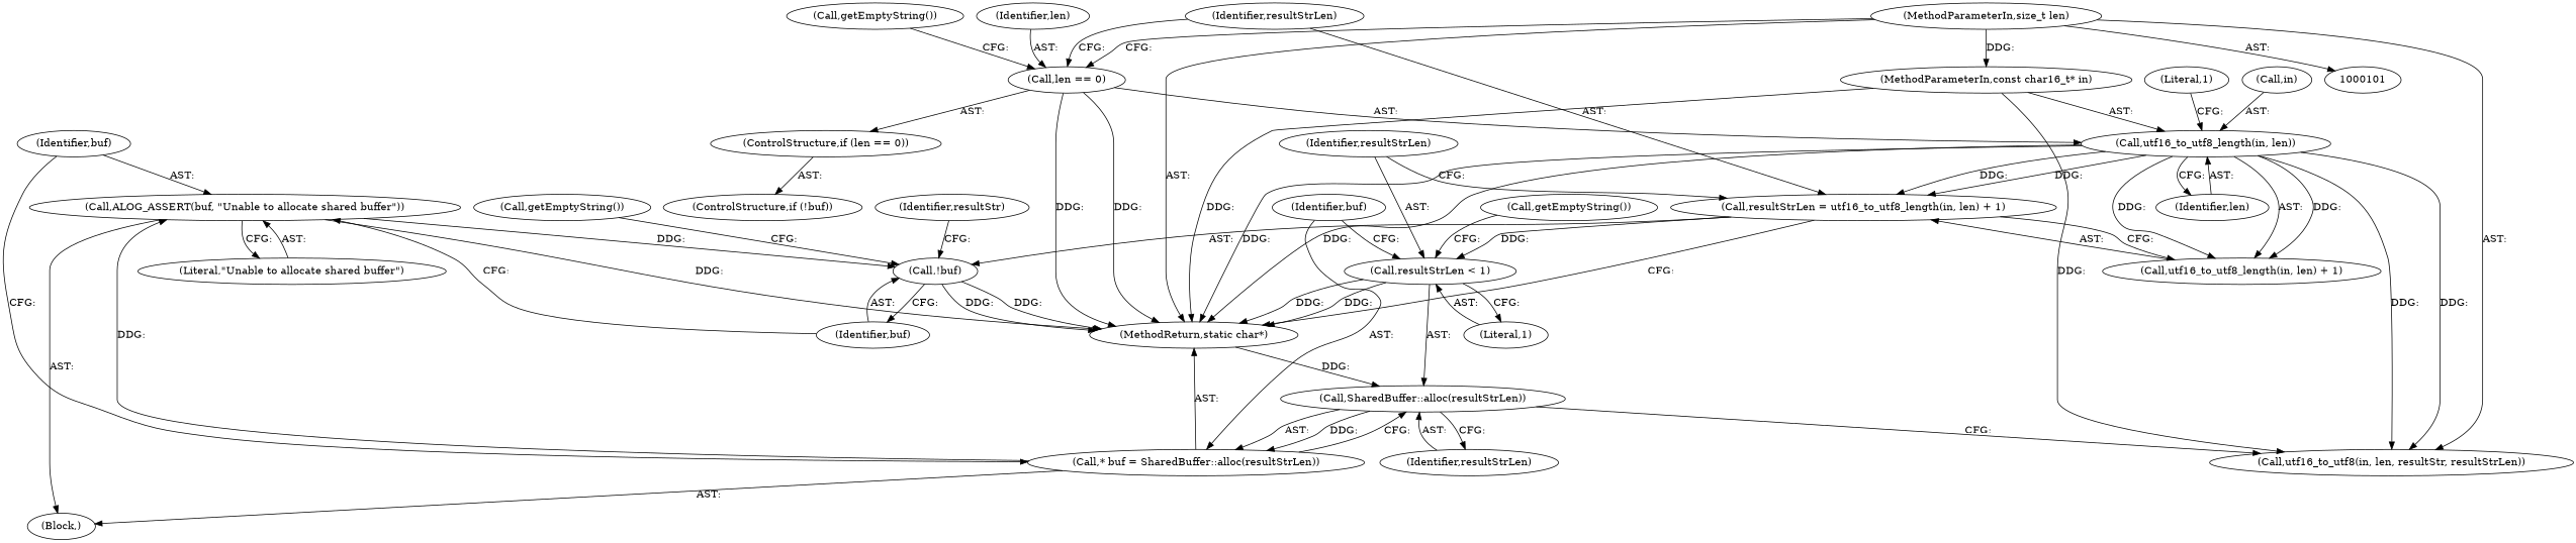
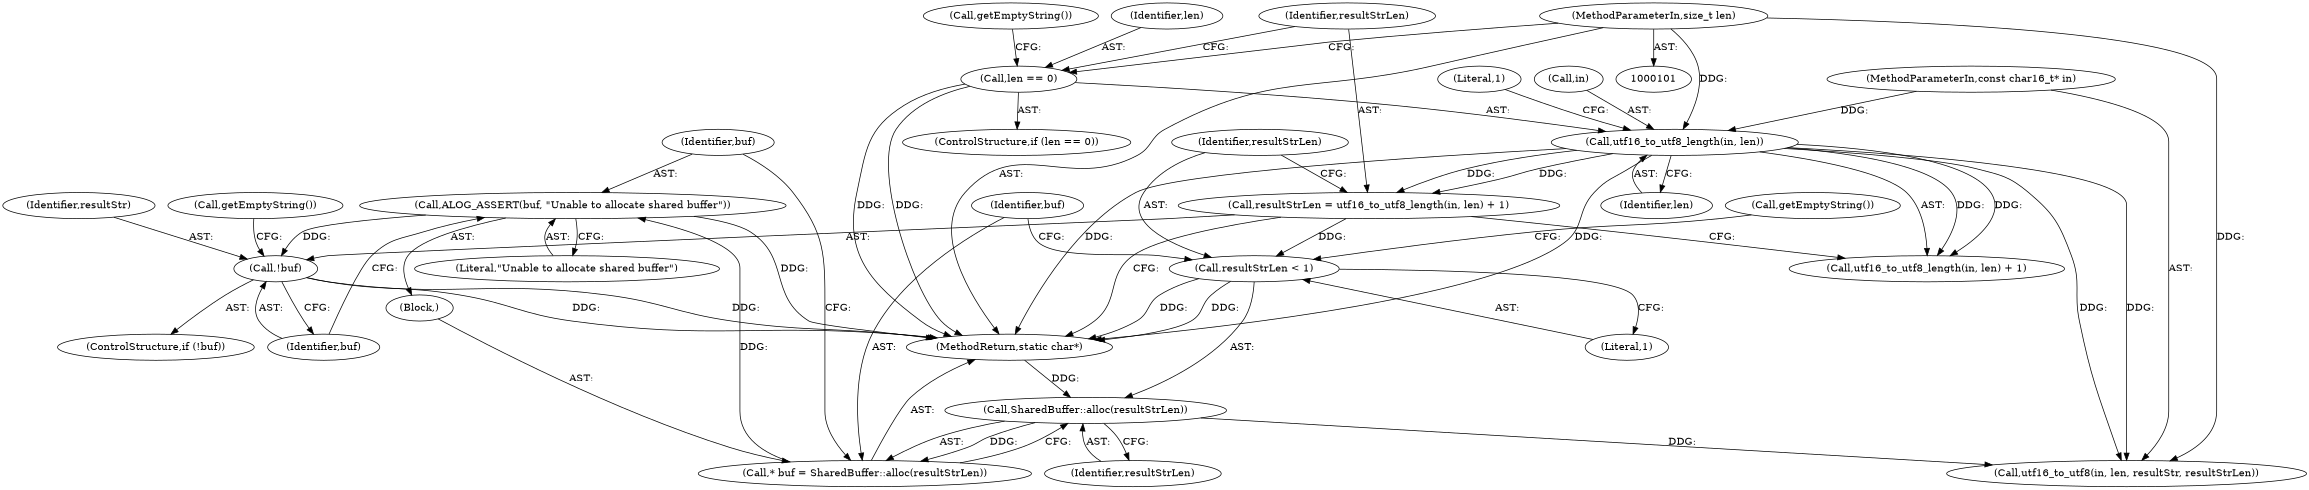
  digraph {
    n1 [label="(Call,ALOG_ASSERT(buf, \"Unable to allocate shared buffer\"))"]
    n2 [label="(Call,!buf)"]
    n3 [label="(Block,)"]
    n4 [label="(Literal,\"Unable to allocate shared buffer\")"]
    n5 [label="(MethodReturn,static char*)"]
    n6 [label="(ControlStructure,if (!buf))"]
    n7 [label="(Identifier,buf)"]
    n8 [label="(Call,SharedBuffer::alloc(resultStrLen))"]
    n9 [label="(Call,* buf = SharedBuffer::alloc(resultStrLen))"]
    n10 [label="(Call,utf16_to_utf8(in, len, resultStr, resultStrLen))"]
    n11 [label="(Identifier,resultStrLen)"]
    n12 [label="(Call,resultStrLen < 1)"]
    n13 [label="(Literal,1)"]
    n14 [label="(Call,resultStrLen = utf16_to_utf8_length(in, len) + 1)"]
    n15 [label="(Call,utf16_to_utf8_length(in, len) + 1)"]
    n16 [label="(Call,utf16_to_utf8_length(in, len))"]
    n17 [label="(Identifier,len)"]
    n18 [label="(MethodParameterIn,const char16_t* in)"]
    n19 [label="(Call,len == 0)"]
    n20 [label="(ControlStructure,if (len == 0))"]
    n21 [label="(MethodParameterIn,size_t len)"]
    1000101
    n23 [label="(Identifier,resultStrLen)"]
    n24 [label="(Identifier,resultStr)"]
    n25 [label="(Literal,1)"]
    n26 [label="(Call,getEmptyString())"]
    n27 [label="(Call,getEmptyString())"]
    n28 [label="(Call,in)"]
    n29 [label="(Identifier,len)"]
    n30 [label="(Identifier,resultStrLen)"]
    n31 [label="(Call,getEmptyString())"]
    n32 [label="(Identifier,buf)"]
    n33 [label="(Identifier,buf)"]
    n1 -> n2 [label="DDG: "]
    n1 -> n3 [label="AST: "]
    n1 -> n4 [label="CFG: "]
    n1 -> n5 [label="DDG: "]
    n2 -> n5 [label="DDG: "]
    n2 -> n5 [label="DDG: "]
-   n20 -> n6 [label="AST: "]
+   n2 -> n6 [label="AST: "]
    n2 -> n7 [label="CFG: "]
    n4 -> n1 [label="AST: "]
    n5 -> n8 [label="DDG: "]
    n7 -> n1 [label="CFG: "]
    n7 -> n2 [label="AST: "]
    n8 -> n9 [label="AST: "]
    n8 -> n9 [label="DDG: "]
-   n8 -> n10 [label="CFG: "]
+   n8 -> n10 [label="DDG: "]
    n8 -> n11 [label="CFG: "]
    n9 -> n1 [label="DDG: "]
-   n9 -> n3 [label="AST: "]
+   n3 -> n9 [label="AST: "]
    n9 -> n5 [label="AST: "]
    n9 -> n8 [label="CFG: "]
    n11 -> n8 [label="AST: "]
    n12 -> n5 [label="DDG: "]
    n12 -> n5 [label="DDG: "]
    n12 -> n8 [label="AST: "]
    n12 -> n13 [label="CFG: "]
    n13 -> n12 [label="AST: "]
    n14 -> n2 [label="AST: "]
    n14 -> n5 [label="CFG: "]
    n14 -> n12 [label="DDG: "]
    n14 -> n15 [label="CFG: "]
-   n15 -> n14 [label="AST: "]
    n16 -> n5 [label="DDG: "]
    n16 -> n5 [label="DDG: "]
    n16 -> n10 [label="DDG: "]
    n16 -> n10 [label="DDG: "]
    n16 -> n14 [label="DDG: "]
    n16 -> n14 [label="DDG: "]
    n16 -> n15 [label="AST: "]
    n16 -> n15 [label="DDG: "]
    n16 -> n15 [label="DDG: "]
    n16 -> n17 [label="CFG: "]
    n17 -> n16 [label="AST: "]
-   n18 -> n5 [label="DDG: "]
-   n18 -> n10 [label="DDG: "]
-   n18 -> n16 [label="AST: "]
+   n18 -> n10 [label="AST: "]
+   n18 -> n16 [label="DDG: "]
    n19 -> n5 [label="DDG: "]
    n19 -> n5 [label="DDG: "]
    n19 -> n16 [label="AST: "]
    n19 -> n20 [label="AST: "]
    n21 -> n5 [label="AST: "]
-   n21 -> n10 [label="AST: "]
-   n21 -> n18 [label="DDG: "]
+   n21 -> n10 [label="DDG: "]
+   n21 -> n16 [label="DDG: "]
    n21 -> n19 [label="CFG: "]
    n21 -> 1000101 [label="AST: "]
    n23 -> n14 [label="AST: "]
    n23 -> n19 [label="CFG: "]
-   n24 -> n2 [label="CFG: "]
+   n24 -> n2 [label="AST: "]
    n25 -> n16 [label="CFG: "]
    n26 -> n19 [label="CFG: "]
    n27 -> n12 [label="CFG: "]
    n28 -> n16 [label="AST: "]
    n29 -> n19 [label="AST: "]
    n30 -> n12 [label="AST: "]
    n30 -> n14 [label="CFG: "]
    n31 -> n2 [label="CFG: "]
    n32 -> n1 [label="AST: "]
    n32 -> n9 [label="CFG: "]
    n33 -> n9 [label="AST: "]
    n33 -> n12 [label="CFG: "]
  }
